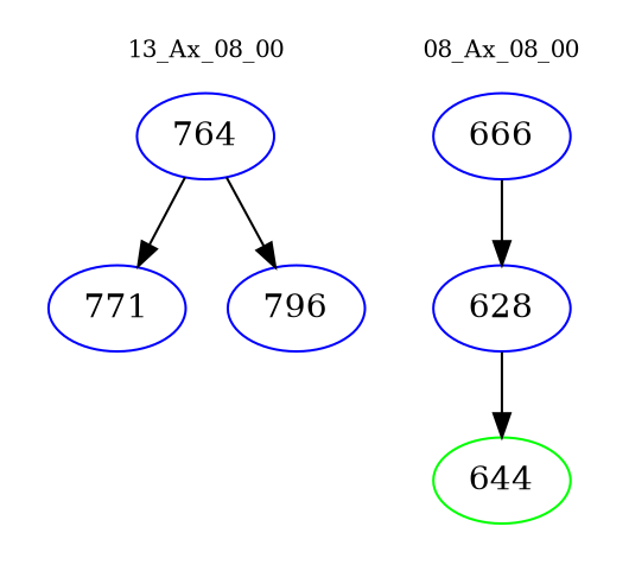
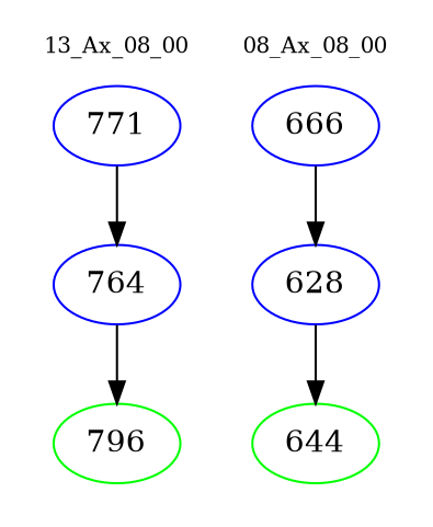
  digraph {
    node [color=blue]
    edge [color=black]
    n1 [label=764]
    n2 [label=771]
-   n3 [label=796]
+   n3 [color=green label=796]
    n4 [label=628]
    n5 [label=666]
    n6 [color=green label=644]
    subgraph cluster_1 {
      color=white
      fontsize=10
      label="13_Ax_08_00"
      n1
      n2
      n3
    }
    subgraph cluster_2 {
      color=white
      fontsize=10
      label="08_Ax_08_00"
      n4
      n5
      n6
    }
-   n1 -> n2
+   n2 -> n1
    n1 -> n3
    n4 -> n6
    n5 -> n4
  }
